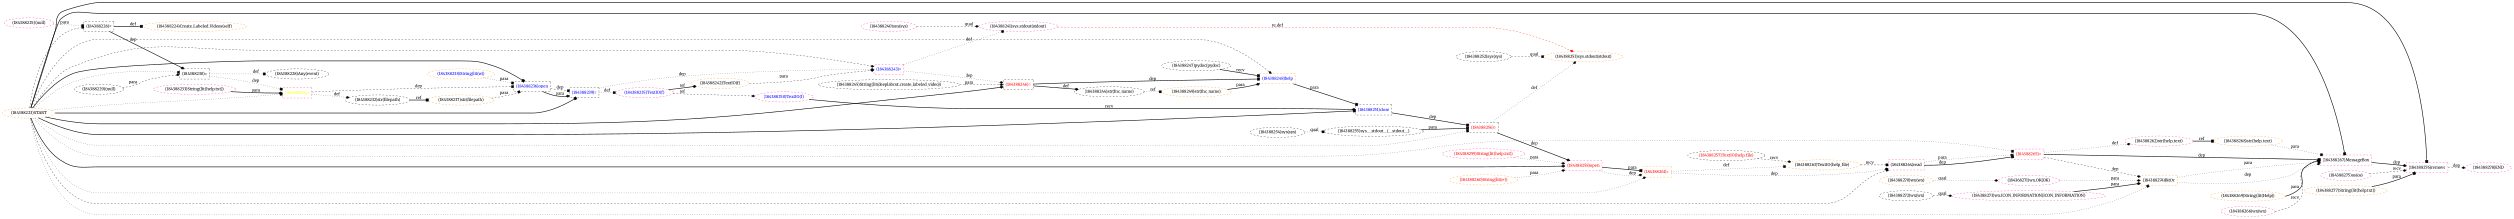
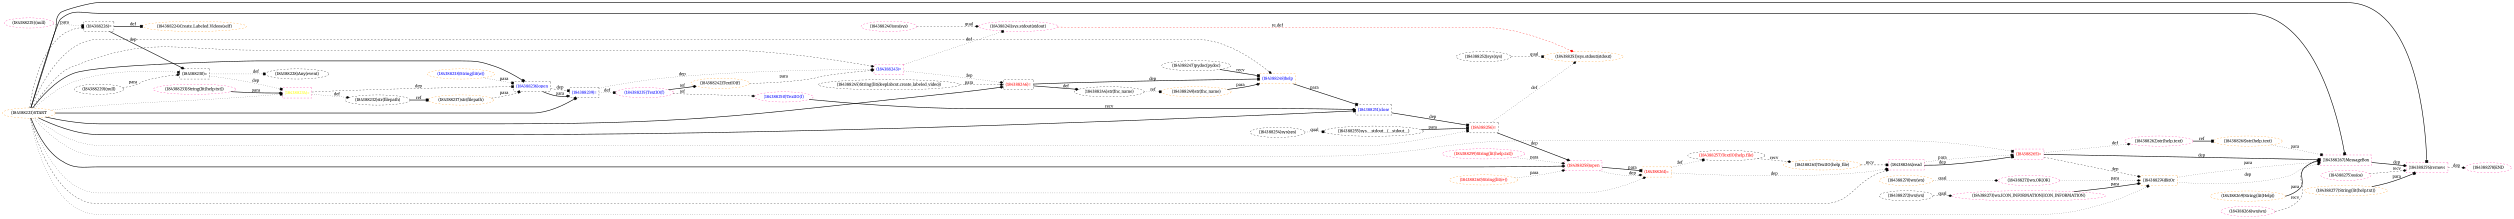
  digraph {
    fontname=Merriweather
    rankdir=LR
    node [color=deeppink fontname=Merriweather shape=ellipse style=dashed]
    edge [arrowhead=diamond fontname=Merriweather style=bold]
    n1 [label="(184388262)str(help_text)"]
    n2 [color=darkorange label="(184388268)str(help_text)"]
    n3 [label="(184388267)MessageBox" shape=box]
    n4 [fontcolor=blue label="(184388243)=" shape=box]
    n5 [label="(184388241)sys.stdout(stdout)"]
    n6 [color=black fontcolor=red label="(184388246)=" shape=box]
    n7 [color=darkorange label="(184388253)sys.stdout(stdout)"]
    n8 [color=darkorange fontcolor=blue label="(184388248)help" shape=box]
    n9 [color=black label="(184388244)str(fnc_name)"]
    n10 [color=black fontcolor=blue label="(184388251)close" shape=box]
    n11 [color=black fontcolor=red label="(184388256)=" shape=box]
    n12 [fontcolor=red label="(184388258)open" shape=box]
    n13 [color=darkorange fontcolor=blue label="(184388238)String(lit(w))"]
    n14 [color=black fontcolor=blue label="(184388236)open" shape=box]
    n15 [color=black fontcolor=blue label="(184388239)=" shape=box]
    n16 [label="(184388278)END" shape=""]
    n17 [color=black label="(184388247)pydoc(pydoc)"]
    n18 [fontcolor=red label="(184388259)String(lit(help.txt))"]
    n19 [color=darkorange fontcolor=red label="(184388261)=" shape=box]
    n20 [label="(184388225)(null)"]
    n21 [color=black fontcolor=black label="(184388226)=" shape=box]
    n22 [color=black fontcolor=black label="(184388230)=" shape=box]
    n23 [color=darkorange label="(184388224)Create_Labeled_Videos(self)"]
    n24 [color=black fontcolor=red label="(184388257)TextIO(help_file)"]
    n25 [color=darkorange label="(184388263)TextIO(help_file)"]
    n26 [label="(184388264)read" shape=box]
    n27 [color=black label="(184388254)sys(sys)"]
    n28 [color=black label="(184388255)sys.__stdout__(__stdout__)"]
    n29 [fontcolor=red label="(184388265)=" shape=box]
    n30 [color=darkorange label="(184388270)wx(wx)"]
-   n31 [label="(184368271)wx.OK(OK)"]
+   n31 [label="(184388271)wx.OK(OK)"]
    n32 [color=darkorange label="(184388274)BitOr" shape=box]
    n33 [label="(184388273)wx.ICON_INFORMATION(ICON_INFORMATION)"]
    n34 [label="(184388276)remove" shape=box]
    n35 [label="(184388233)String(lit(help.txt))"]
    n36 [fontcolor=yellow label="(184388234)=" shape=box]
    n37 [color=black label="(184388232)str(filepath)"]
    n38 [fontcolor=blue label="(184388235)TextIO(f)"]
    n39 [fontcolor=blue label="(184388250)TextIO(f)"]
    n40 [color=darkorange label="(184388242)TextIO(f)"]
    n41 [color=black label="(184388228)Any(event)"]
    n42 [color=darkorange label="(184388223)START" shape=""]
    n43 [color=darkorange label="(184388237)str(filepath)"]
    n44 [color=darkorange fontcolor=red label="(184388260)String(lit(r+))"]
    n45 [label="(184388275)os(os)"]
    n46 [color=black label="(184388252)sys(sys)"]
    n47 [color=darkorange label="(184388277)String(lit(help.txt))"]
    n48 [color=darkorange label="(184388249)str(fnc_name)"]
    n49 [color=darkorange label="(184388269)String(lit(Help))"]
    n50 [label="(184388240)sys(sys)"]
    n51 [color=black label="(184388272)wx(wx)"]
    n52 [color=black label="(184388229)(null)"]
    n53 [label="(184388266)wx(wx)"]
    n54 [color=black label="(184388245)String(lit(deeplabcut.create_labeled_video))"]
    n1 -> n2 [arrowhead=box label=ref]
    n2 -> n3 [arrowhead=box label=para style=dotted]
    n3 -> n34 [label=dep]
    n4 -> n5 [arrowhead=box label=def style=dotted]
    n4 -> n6 [label=dep style=dotted]
    n5 -> n7 [color=red label=re_def style=dashed]
    n6 -> n8 [arrowhead=box label=dep]
    n6 -> n9 [label=def]
    n8 -> n10 [arrowhead=box label=para]
    n9 -> n48 [arrowhead=box label=ref style=dotted]
    n10 -> n11 [arrowhead=box label=dep]
    n11 -> n7 [label=def style=dotted]
    n11 -> n12 [label=dep]
    n12 -> n19 [label=dep style=dotted]
    n12 -> n19 [arrowhead=box label=para]
    n13 -> n14 [arrowhead=box label=para style=dotted]
    n14 -> n15 [arrowhead=box label=dep style=dashed]
    n14 -> n15 [label=para]
    n15 -> n4 [label=dep style=dotted]
    n15 -> n38 [arrowhead=box label=def style=dotted]
    n17 -> n8 [arrowhead=box label=recv]
    n18 -> n12 [label=para style=dotted]
-   n19 -> n25 [arrowhead=box label=def style=dotted]
+   n19 -> n24 [arrowhead=box label=def style=dotted]
    n19 -> n26 [label=dep style=dotted]
    n20 -> n21 [arrowhead=box label=para style=dotted]
    n21 -> n22 [label=dep]
    n21 -> n23 [arrowhead=box label=def]
    n22 -> n36 [arrowhead=box label=dep style=dotted]
    n22 -> n41 [arrowhead=box label=def style=dotted]
    n24 -> n25 [label=recv style=dashed]
    n25 -> n26 [arrowhead=box label=recv style=dashed]
    n26 -> n29 [arrowhead=box label=dep]
    n26 -> n29 [label=para style=dotted]
    n27 -> n28 [arrowhead=box label=qual style=dotted]
    n28 -> n11 [arrowhead=box label=para]
    n29 -> n1 [label=def style=dotted]
    n29 -> n3 [arrowhead=box label=dep]
    n29 -> n32 [label=dep style=dashed]
    n30 -> n31 [label=qual style=dotted]
    n31 -> n32 [label=para style=dotted]
    n32 -> n3 [label=dep style=dotted]
    n32 -> n3 [arrowhead=box label=para style=dotted]
    n33 -> n32 [label=para]
    n34 -> n16 [label=dep style=dashed]
    n35 -> n36 [label=para]
    n36 -> n14 [arrowhead=box label=dep style=dashed]
    n36 -> n37 [label=def style=dotted]
    n37 -> n43 [arrowhead=box label=ref]
    n38 -> n39 [label=ref style=dashed]
    n38 -> n40 [label=ref]
    n39 -> n10 [label=recv]
    n40 -> n4 [label=para style=dashed]
    n42 -> n3 [arrowhead=box]
    n42 -> n4 [style=dashed]
    n42 -> n6
    n42 -> n8 [style=dashed]
    n42 -> n10 [arrowhead=box]
    n42 -> n11 [arrowhead=box style=dotted]
    n42 -> n12
    n42 -> n14 [arrowhead=box]
    n42 -> n15 [arrowhead=box]
    n42 -> n19 [style=dotted]
    n42 -> n21 [arrowhead=box style=dashed]
    n42 -> n22 [arrowhead=box style=dotted]
    n42 -> n26 [arrowhead=box style=dashed]
    n42 -> n29 [arrowhead=box style=dotted]
    n42 -> n32 [arrowhead=box style=dotted]
    n42 -> n34 [arrowhead=box]
    n42 -> n36 [arrowhead=box style=dotted]
    n43 -> n14 [arrowhead=box label=para style=dashed]
    n44 -> n12 [label=para style=dotted]
    n45 -> n34 [label=recv style=dashed]
    n46 -> n7 [arrowhead=box label=qual style=dashed]
    n47 -> n34 [arrowhead=box label=para]
    n48 -> n8 [label=para]
    n49 -> n3 [label=para]
    n50 -> n5 [label=qual style=dashed]
    n51 -> n33 [label=qual style=dashed]
    n52 -> n22 [label=para style=dashed]
    n53 -> n3 [label=recv style=dashed]
    n54 -> n6 [label=para style=dashed]
  }
